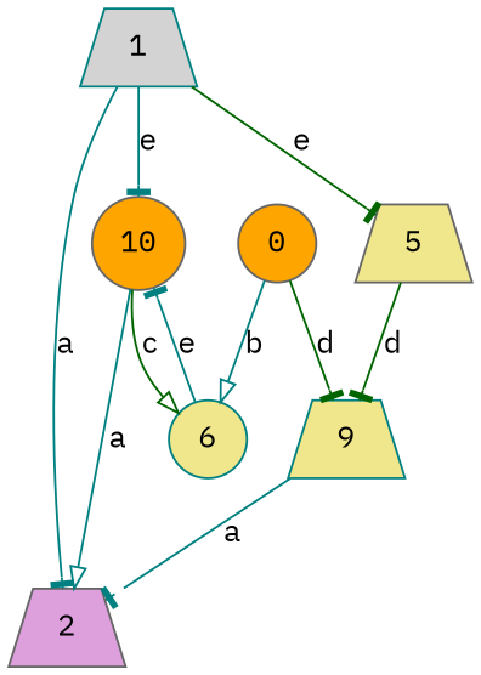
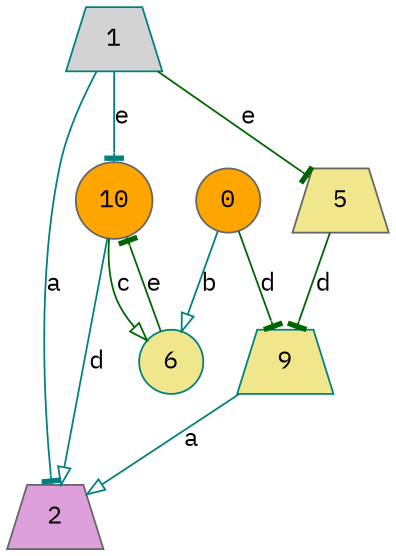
  strict digraph {
    fontname="IBM Plex Mono"
    node [color=gray40 fillcolor=khaki fontname="IBM Plex Mono" shape=trapezium style=filled]
    edge [arrowhead=tee color=teal fontname="IBM Plex Mono"]
    1 [color=teal fillcolor=lightgrey]
    2 [fillcolor=plum]
    5
    10 [fillcolor=orange shape=circle]
    9 [color=teal]
    6 [color=teal shape=circle]
    0 [fillcolor=orange shape=circle]
    1 -> 2 [label=a]
    1 -> 5 [color=darkgreen label=e]
    1 -> 10 [label=e]
    5 -> 9 [color=darkgreen label=d]
-   10 -> 2 [arrowhead=onormal label=a]
+   10 -> 2 [arrowhead=onormal label=d]
    10 -> 6 [arrowhead=onormal color=darkgreen label=c]
-   9 -> 2 [label=a]
-   6 -> 10 [label=e]
+   9 -> 2 [arrowhead=onormal label=a]
+   6 -> 10 [color=darkgreen label=e]
    0 -> 9 [color=darkgreen label=d]
    0 -> 6 [arrowhead=onormal label=b]
  }
